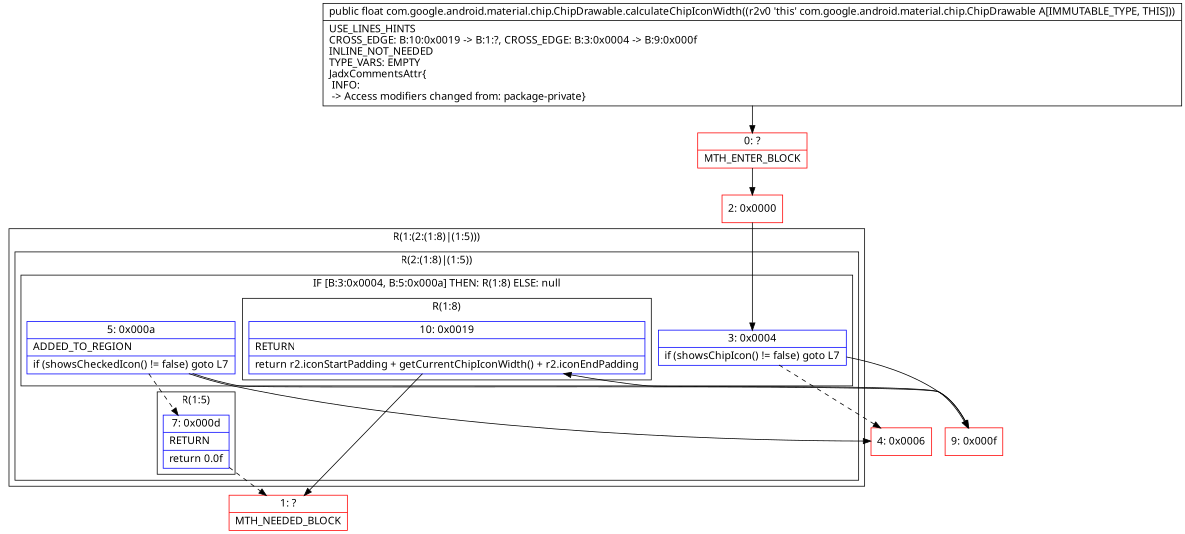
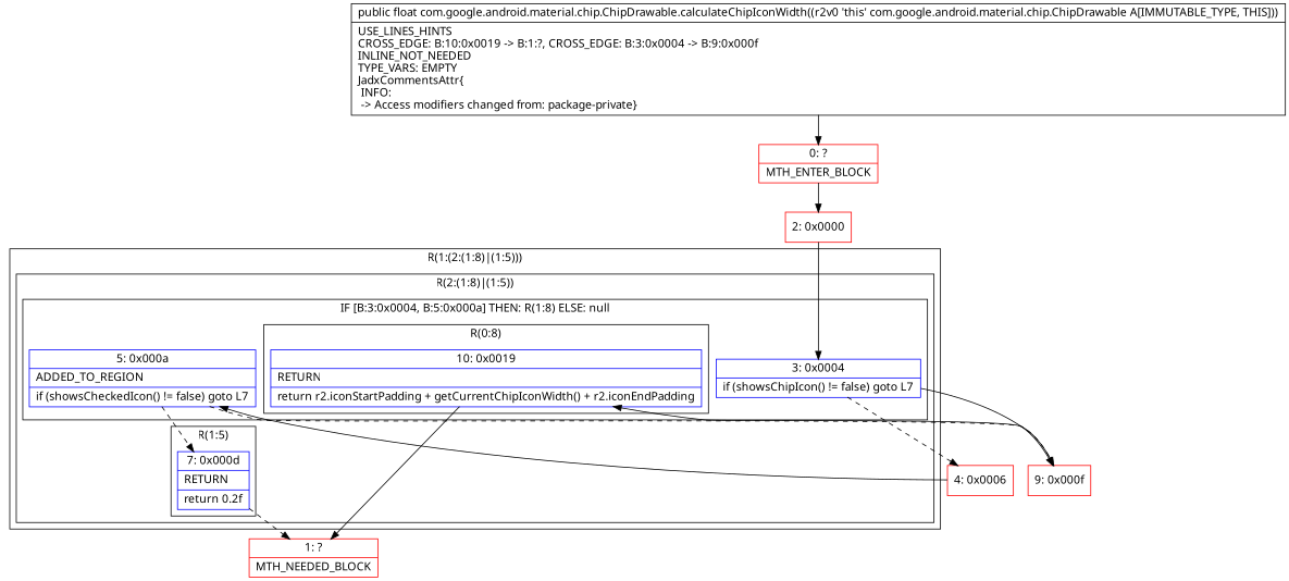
  digraph {
    fontname="Noto Sans"
    node [color=red fontname="Noto Sans" shape=record]
    edge [fontname="Noto Sans"]
    n1 [color=blue label="{10\:\ 0x0019|RETURN\l|return r2.iconStartPadding + getCurrentChipIconWidth() + r2.iconEndPadding\l}"]
    n2 [color=blue label="{3\:\ 0x0004|if (showsChipIcon() != false) goto L7\l}"]
    n3 [color=blue label="{5\:\ 0x000a|ADDED_TO_REGION\l|if (showsCheckedIcon() != false) goto L7\l}"]
-   n4 [color=blue label="{7\:\ 0x000d|RETURN\l|return 0.0f\l}"]
+   n4 [color=blue label="{7\:\ 0x000d|RETURN\l|return 0.2f\l}"]
    n5 [label="{1\:\ ?|MTH_NEEDED_BLOCK\l}"]
    n6 [label="{4\:\ 0x0006}"]
    n7 [label="{9\:\ 0x000f}"]
    n8 [label="{0\:\ ?|MTH_ENTER_BLOCK\l}"]
    n9 [label="{2\:\ 0x0000}"]
    n10 [label="{public float com.google.android.material.chip.ChipDrawable.calculateChipIconWidth((r2v0 'this' com.google.android.material.chip.ChipDrawable A[IMMUTABLE_TYPE, THIS]))  | USE_LINES_HINTS\lCROSS_EDGE: B:10:0x0019 \-\> B:1:?, CROSS_EDGE: B:3:0x0004 \-\> B:9:0x000f\lINLINE_NOT_NEEDED\lTYPE_VARS: EMPTY\lJadxCommentsAttr\{\l INFO: \l \-\> Access modifiers changed from: package\-private\}\l}" color=""]
    subgraph cluster_1 {
      label="R(1:(2:(1:8)|(1:5)))"
      subgraph cluster_2 {
        label="R(2:(1:8)|(1:5))"
        subgraph cluster_3 {
          label="IF [B:3:0x0004, B:5:0x000a] THEN: R(1:8) ELSE: null"
          n2
          n3
          subgraph cluster_4 {
-           label="R(1:8)"
+           label="R(0:8)"
            n1
          }
        }
        subgraph cluster_5 {
          label="R(1:5)"
          n4
        }
      }
    }
    n1 -> n5
    n2 -> n6 [style=dashed]
    n2 -> n7
    n3 -> n4 [style=dashed]
-   n3 -> n7
+   n3 -> n7 [style=dashed]
    n4 -> n5 [style=dashed]
-   n3 -> n6
+   n6 -> n3
    n7 -> n1
    n8 -> n9
    n9 -> n2
    n10 -> n8
  }
